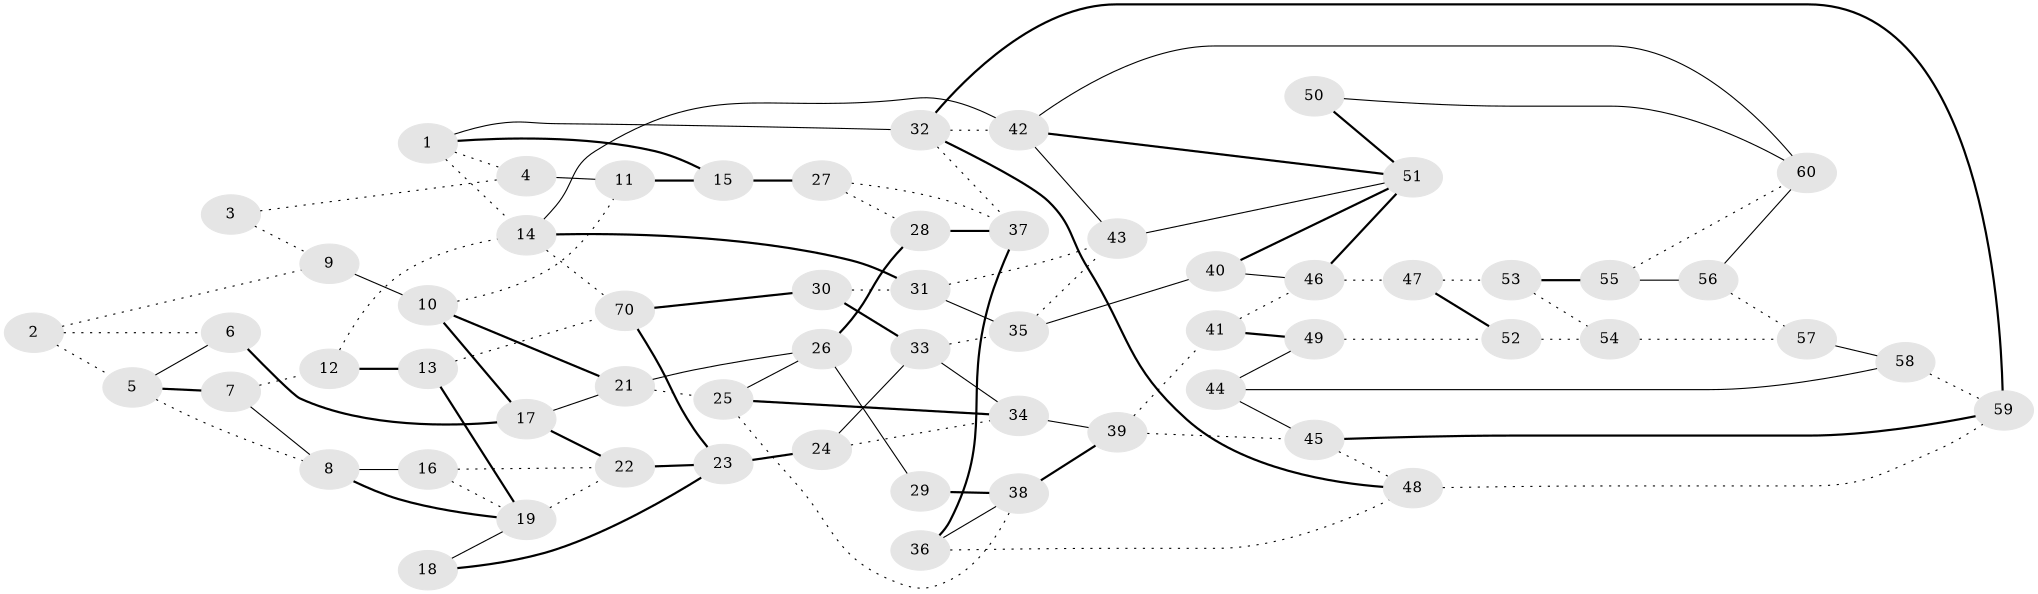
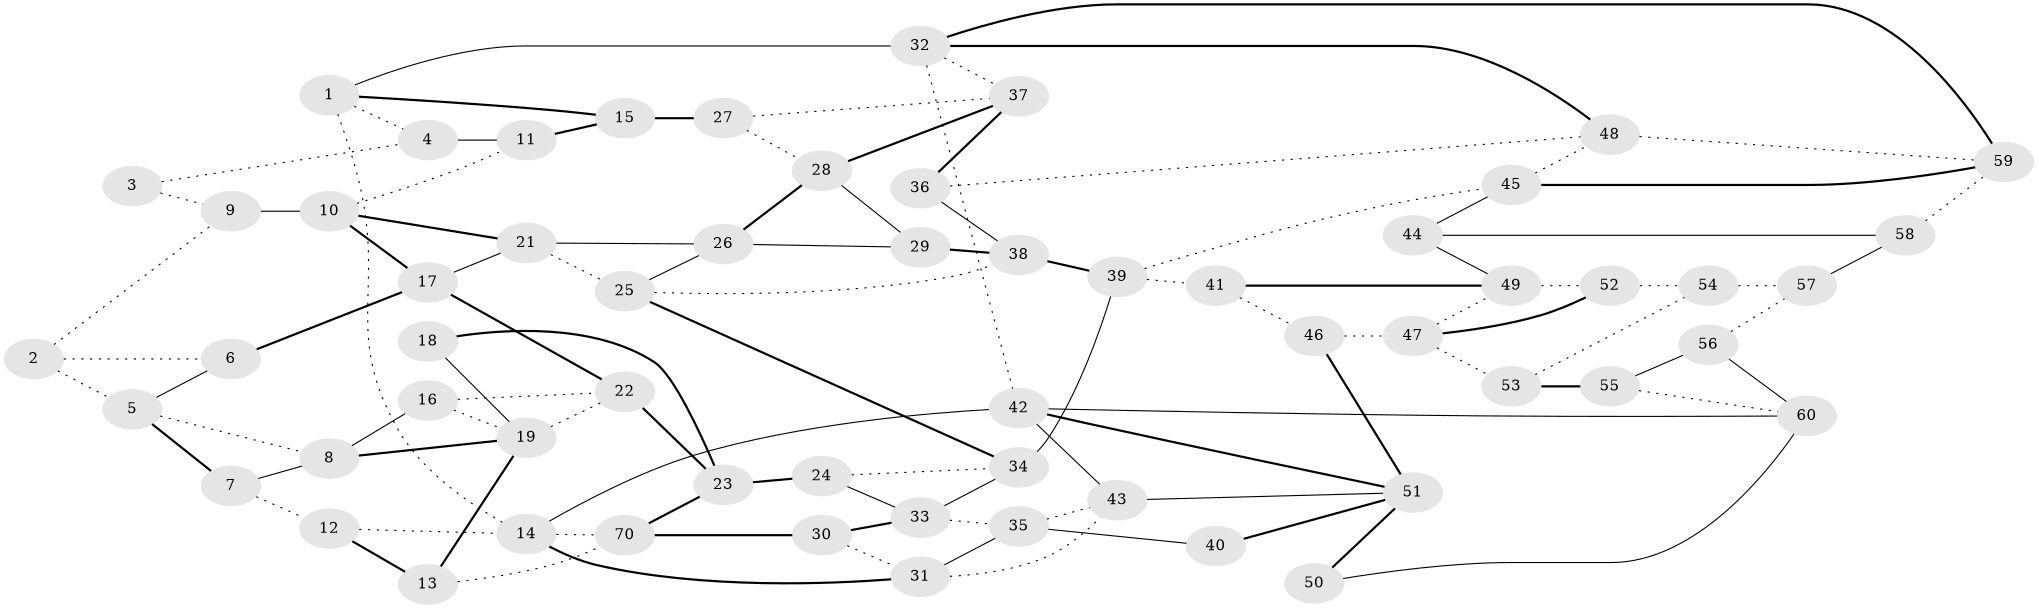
  graph {
    rankdir=LR
    node [color=gray90 style=filled]
    edge [style=dotted weight=1.0]
    1
    4
    14
    15
    32
    11
    n7 [label=70]
    31
    42
    27
    37
    48
    59
    2
    5
    6
    9
    7
    8
    17
    10
    3
    12
    16
    19
    21
    22
    13
    25
    26
    23
    30
    35
    43
    51
    60
    28
    18
    24
    33
    34
    38
    29
    39
    40
    41
    45
    46
    36
    49
    47
    52
    44
    58
    53
    54
    55
    50
    57
    56
    1 -- 4
    1 -- 14
    1 -- 15 [style=bold]
    1 -- 32 [style=solid]
    4 -- 11 [style=solid]
    14 -- n7
    14 -- 31 [style=bold]
    14 -- 42 [style=solid]
    15 -- 27 [style=bold weight=2.0]
    32 -- 42
    32 -- 37
    32 -- 48 [style=bold]
    32 -- 59 [style=bold]
    11 -- 15 [style=bold]
    n7 -- 23 [style=bold]
    n7 -- 30 [style=bold]
    31 -- 35 [style=solid]
    31 -- 43
    42 -- 43 [style=solid]
    42 -- 51 [style=bold]
    42 -- 60 [style=solid]
    27 -- 37
    27 -- 28
    48 -- 59
    2 -- 5
    2 -- 6
    2 -- 9
    5 -- 6 [style=solid]
    5 -- 7 [style=bold]
    5 -- 8
    6 -- 17 [style=bold]
    9 -- 10 [style=solid]
    7 -- 8 [style=solid]
    7 -- 12 [weight=2.0]
    8 -- 16 [style=solid]
    8 -- 19 [style=bold]
    17 -- 21 [style=solid]
    17 -- 22 [style=bold]
    10 -- 11
    10 -- 17 [style=bold]
    10 -- 21 [style=bold]
    3 -- 4 [weight=2.0]
    3 -- 9 [weight=2.0]
    12 -- 14
    12 -- 13 [style=bold]
    16 -- 19
    16 -- 22
    19 -- 22
    21 -- 25
    21 -- 26 [style=solid]
    22 -- 23 [style=bold]
    13 -- n7
    13 -- 19 [style=bold]
    25 -- 26 [style=solid]
    25 -- 34 [style=bold]
    25 -- 38
    26 -- 28 [style=bold]
    26 -- 29 [style=solid]
    23 -- 24 [style=bold]
    30 -- 31
    30 -- 33 [style=bold]
    35 -- 43
    35 -- 40 [style=solid]
    43 -- 51 [style=solid]
    28 -- 37 [style=bold]
+   28 -- 29 [style=solid]
    18 -- 19 [style=solid weight=2.0]
    18 -- 23 [style=bold]
    24 -- 33 [style=solid]
    24 -- 34
    33 -- 35
    33 -- 34 [style=solid]
    34 -- 39 [style=solid]
    38 -- 39 [style=bold]
    29 -- 38 [style=bold]
    39 -- 41
    39 -- 45
    40 -- 51 [style=bold]
-   40 -- 46 [style=solid]
    41 -- 46
    41 -- 49 [style=bold]
    45 -- 48
    45 -- 59 [style=bold]
    46 -- 51 [style=bold]
    46 -- 47
    36 -- 37 [style=bold]
    36 -- 48
    36 -- 38 [style=solid]
    49 -- 52
+   47 -- 49
    47 -- 52 [style=bold]
    47 -- 53
    52 -- 54 [weight=2.0]
    44 -- 45 [style=solid]
    44 -- 49 [style=solid]
    44 -- 58 [style=solid]
    58 -- 59
    53 -- 54
    53 -- 55 [style=bold weight=2.0]
    54 -- 57
    55 -- 60
    55 -- 56 [style=solid]
    50 -- 51 [style=bold weight=2.0]
    50 -- 60 [style=solid]
    57 -- 58 [style=solid weight=2.0]
    56 -- 60 [style=solid]
    56 -- 57
  }
